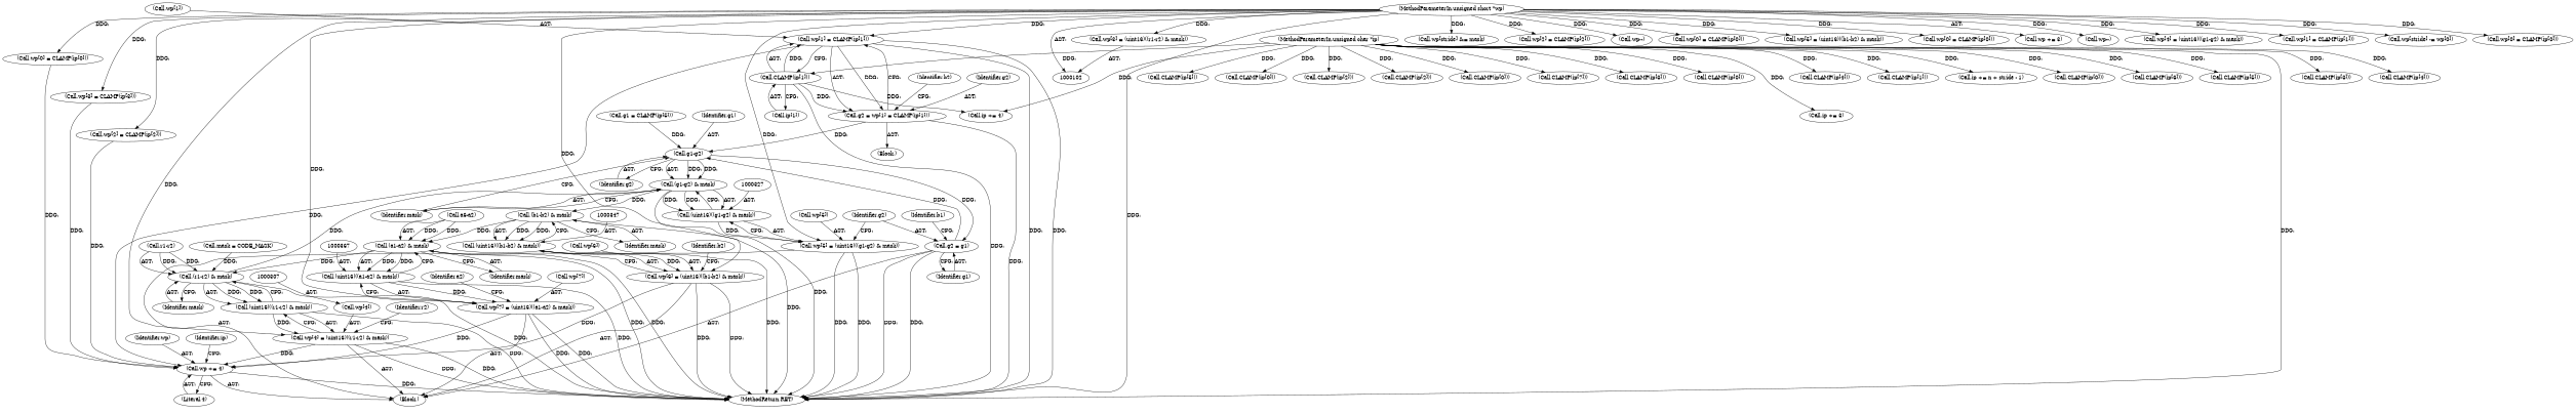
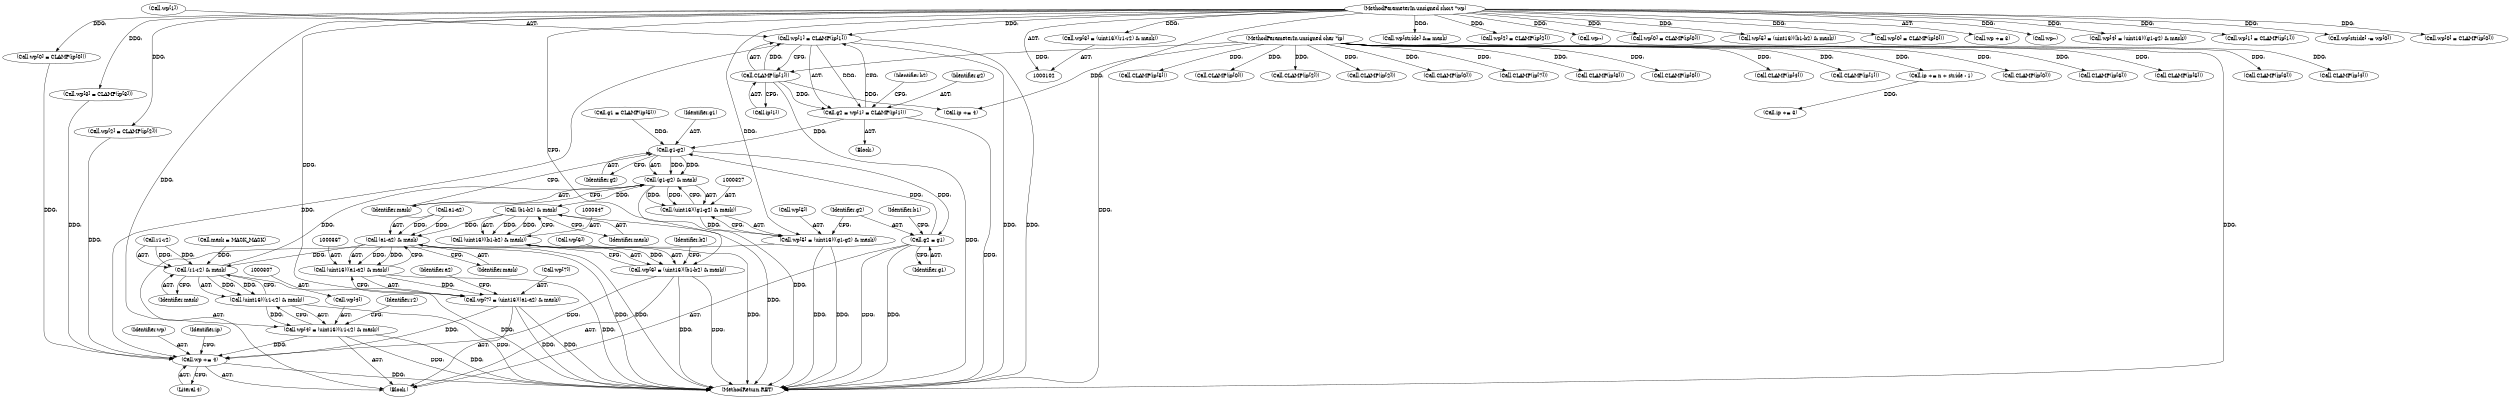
  digraph {
    n1 [label="(Call,wp[1] = CLAMP(ip[1]))"]
    n2 [label="(Call,CLAMP(ip[1]))"]
    n3 [label="(Call,g2 = wp[1] = CLAMP(ip[1]))"]
    n4 [label="(Call,wp += 4)"]
    n5 [label="(MethodReturn,RET)"]
    n6 [label="(Call,ip[1])"]
    n7 [label="(Call,ip += 4)"]
    n8 [label="(Call,g1-g2)"]
    n9 [label="(Block,)"]
    n10 [label="(Block,)"]
    n11 [label="(Literal,4)"]
    n12 [label="(MethodParameterIn,unsigned short *wp)"]
    n13 [label="(Call,wp[5] = (uint16)((g1-g2) & mask))"]
    n14 [label="(Call,wp[6] = (uint16)((b1-b2) & mask))"]
    n15 [label="(Call,wp[4] = (uint16)((r1-r2) & mask))"]
    n16 [label="(Call,wp[7] = (uint16)((a1-a2) & mask))"]
    n17 [label="(Call,wp[3] = (uint16)((r1-r2) & mask))"]
    n18 [label="(Call,wp[stride] &= mask)"]
    n19 [label="(Call,wp[0] = CLAMP(ip[0]))"]
    n20 [label="(Call,wp[3] = CLAMP(ip[3]))"]
    n21 [label="(Call,wp[2] = CLAMP(ip[2]))"]
    n22 [label="(Call,wp--)"]
    n23 [label="(Call,wp[0] = CLAMP(ip[0]))"]
    n24 [label="(Call,wp[5] = (uint16)((b1-b2) & mask))"]
    n25 [label="(Call,wp[0] = CLAMP(ip[0]))"]
    n26 [label="(Call,wp[2] = CLAMP(ip[2]))"]
    n27 [label="(Call,wp += 3)"]
    n28 [label="(Call,wp--)"]
    n29 [label="(Call,wp[4] = (uint16)((g1-g2) & mask))"]
    n30 [label="(Call,wp[1] = CLAMP(ip[1]))"]
    n31 [label="(Call,wp[stride] -= wp[0])"]
    n32 [label="(Call,wp[0] = CLAMP(ip[0]))"]
    1000102
    n34 [label="(Call,(uint16)((g1-g2) & mask))"]
    n35 [label="(Call,(uint16)((b1-b2) & mask))"]
    n36 [label="(Call,(uint16)((r1-r2) & mask))"]
    n37 [label="(Call,(uint16)((a1-a2) & mask))"]
    n38 [label="(MethodParameterIn,unsigned char *ip)"]
    n39 [label="(Call,CLAMP(ip[4]))"]
    n40 [label="(Call,CLAMP(ip[1]))"]
    n41 [label="(Call,CLAMP(ip[0]))"]
    n42 [label="(Call,CLAMP(ip[6]))"]
    n43 [label="(Call,CLAMP(ip[5]))"]
    n44 [label="(Call,CLAMP(ip[3]))"]
    n45 [label="(Call,CLAMP(ip[4]))"]
    n46 [label="(Call,CLAMP(ip[5]))"]
    n47 [label="(Call,CLAMP(ip[0]))"]
    n48 [label="(Call,CLAMP(ip[2]))"]
    n49 [label="(Call,ip += 3)"]
    n50 [label="(Call,ip += n + stride - 1)"]
    n51 [label="(Call,CLAMP(ip[2]))"]
    n52 [label="(Call,CLAMP(ip[0]))"]
    n53 [label="(Call,CLAMP(ip[7]))"]
    n54 [label="(Call,CLAMP(ip[3]))"]
    n55 [label="(Call,CLAMP(ip[0]))"]
    n56 [label="(Call,(g1-g2) & mask)"]
    n57 [label="(Call,g2 = g1)"]
    n58 [label="(Identifier,g2)"]
    n59 [label="(Call,(b1-b2) & mask)"]
    n60 [label="(Identifier,mask)"]
    n61 [label="(Identifier,g1)"]
    n62 [label="(Call,(a1-a2) & mask)"]
    n63 [label="(Identifier,mask)"]
    n64 [label="(Call,(r1-r2) & mask)"]
    n65 [label="(Identifier,mask)"]
    n66 [label="(Identifier,mask)"]
-   n67 [label="(Call,a6-a2)"]
+   n67 [label="(Call,a1-a2)"]
    n68 [label="(Call,wp[4])"]
    n69 [label="(Call,r1-r2)"]
    n70 [label="(Call,wp[6])"]
    n71 [label="(Identifier,b2)"]
    n72 [label="(Identifier,g2)"]
    n73 [label="(Identifier,wp)"]
    n74 [label="(Identifier,g2)"]
    n75 [label="(Identifier,g1)"]
    n76 [label="(Call,wp[1])"]
    n77 [label="(Identifier,ip)"]
    n78 [label="(Identifier,a2)"]
    n79 [label="(Call,g1 = CLAMP(ip[5]))"]
    n80 [label="(Identifier,r2)"]
    n81 [label="(Identifier,b1)"]
-   n82 [label="(Call,mask = CODE_MASK)"]
+   n82 [label="(Call,mask = MASK_MASK)"]
    n83 [label="(Call,wp[5])"]
    n84 [label="(Identifier,b2)"]
    n85 [label="(Call,wp[7])"]
    1000327
    1000347
    1000307
    1000367
    n1 -> n2 [label="CFG: "]
    n1 -> n3 [label="AST: "]
    n1 -> n3 [label="DDG: "]
    n1 -> n4 [label="DDG: "]
    n1 -> n5 [label="DDG: "]
    n1 -> n5 [label="DDG: "]
    n2 -> n1 [label="AST: "]
    n2 -> n1 [label="DDG: "]
    n2 -> n3 [label="DDG: "]
    n2 -> n5 [label="DDG: "]
    n2 -> n6 [label="CFG: "]
    n2 -> n7 [label="DDG: "]
    n3 -> n1 [label="CFG: "]
    n3 -> n5 [label="DDG: "]
    n3 -> n8 [label="DDG: "]
    n3 -> n9 [label="AST: "]
    n4 -> n5 [label="DDG: "]
    n4 -> n10 [label="AST: "]
    n4 -> n11 [label="CFG: "]
    n6 -> n2 [label="AST: "]
    n8 -> n56 [label="AST: "]
    n8 -> n56 [label="DDG: "]
    n8 -> n56 [label="DDG: "]
    n8 -> n57 [label="DDG: "]
    n8 -> n58 [label="CFG: "]
    n11 -> n4 [label="AST: "]
    n12 -> n1 [label="DDG: "]
    n12 -> n5 [label="DDG: "]
    n12 -> n13 [label="DDG: "]
-   n12 -> n14 [label="DDG: "]
+   n12 -> n14 [label="CFG: "]
    n12 -> n15 [label="DDG: "]
    n12 -> n16 [label="DDG: "]
    n12 -> n17 [label="DDG: "]
    n12 -> n18 [label="DDG: "]
    n12 -> n19 [label="DDG: "]
    n12 -> n20 [label="DDG: "]
    n12 -> n21 [label="DDG: "]
    n12 -> n22 [label="DDG: "]
    n12 -> n23 [label="DDG: "]
    n12 -> n24 [label="DDG: "]
    n12 -> n25 [label="DDG: "]
    n12 -> n26 [label="DDG: "]
    n12 -> n27 [label="AST: "]
    n12 -> n28 [label="DDG: "]
    n12 -> n29 [label="DDG: "]
    n12 -> n30 [label="DDG: "]
    n12 -> n31 [label="DDG: "]
    n12 -> n32 [label="DDG: "]
    n12 -> 1000102 [label="AST: "]
    n13 -> n5 [label="DDG: "]
    n13 -> n5 [label="DDG: "]
    n13 -> n10 [label="AST: "]
    n13 -> n34 [label="CFG: "]
    n14 -> n4 [label="DDG: "]
    n14 -> n5 [label="DDG: "]
    n14 -> n5 [label="DDG: "]
    n14 -> n10 [label="AST: "]
    n14 -> n35 [label="CFG: "]
    n15 -> n4 [label="DDG: "]
    n15 -> n5 [label="DDG: "]
    n15 -> n5 [label="DDG: "]
    n15 -> n10 [label="AST: "]
    n15 -> n36 [label="CFG: "]
    n16 -> n4 [label="DDG: "]
    n16 -> n5 [label="DDG: "]
    n16 -> n5 [label="DDG: "]
    n16 -> n10 [label="AST: "]
    n16 -> n37 [label="CFG: "]
    n17 -> 1000102 [label="AST: "]
    n19 -> n4 [label="DDG: "]
    n20 -> n4 [label="DDG: "]
    n26 -> n4 [label="DDG: "]
    n34 -> n13 [label="AST: "]
    n34 -> n13 [label="DDG: "]
    n34 -> n56 [label="CFG: "]
    n35 -> n5 [label="DDG: "]
    n35 -> n14 [label="AST: "]
    n35 -> n14 [label="DDG: "]
    n35 -> n59 [label="CFG: "]
    n36 -> n5 [label="DDG: "]
    n36 -> n15 [label="AST: "]
    n36 -> n15 [label="DDG: "]
    n36 -> n64 [label="CFG: "]
    n37 -> n5 [label="DDG: "]
    n37 -> n16 [label="AST: "]
    n37 -> n16 [label="DDG: "]
    n37 -> n62 [label="CFG: "]
    n38 -> n2 [label="DDG: "]
    n38 -> n5 [label="DDG: "]
    n38 -> n7 [label="DDG: "]
    n38 -> n39 [label="DDG: "]
    n38 -> n40 [label="DDG: "]
    n38 -> n41 [label="DDG: "]
    n38 -> n42 [label="DDG: "]
    n38 -> n43 [label="DDG: "]
    n38 -> n44 [label="DDG: "]
    n38 -> n45 [label="DDG: "]
    n38 -> n46 [label="DDG: "]
    n38 -> n47 [label="DDG: "]
    n38 -> n48 [label="DDG: "]
-   n38 -> n49 [label="DDG: "]
+   n50 -> n49 [label="DDG: "]
    n38 -> n50 [label="DDG: "]
    n38 -> n51 [label="DDG: "]
    n38 -> n52 [label="DDG: "]
    n38 -> n53 [label="DDG: "]
    n38 -> n54 [label="DDG: "]
    n38 -> n55 [label="DDG: "]
    n56 -> n5 [label="DDG: "]
    n56 -> n34 [label="AST: "]
    n56 -> n34 [label="DDG: "]
    n56 -> n34 [label="DDG: "]
    n56 -> n59 [label="DDG: "]
    n56 -> n60 [label="CFG: "]
    n57 -> n5 [label="DDG: "]
    n57 -> n5 [label="DDG: "]
    n57 -> n8 [label="DDG: "]
    n57 -> n10 [label="AST: "]
    n57 -> n61 [label="CFG: "]
    n58 -> n8 [label="AST: "]
    n59 -> n5 [label="DDG: "]
    n59 -> n35 [label="AST: "]
    n59 -> n35 [label="DDG: "]
    n59 -> n35 [label="DDG: "]
    n59 -> n62 [label="DDG: "]
    n59 -> n63 [label="CFG: "]
    n60 -> n8 [label="CFG: "]
    n60 -> n56 [label="AST: "]
    n61 -> n57 [label="AST: "]
    n62 -> n5 [label="DDG: "]
    n62 -> n5 [label="DDG: "]
    n62 -> n37 [label="AST: "]
    n62 -> n37 [label="DDG: "]
    n62 -> n37 [label="DDG: "]
    n62 -> n64 [label="DDG: "]
    n62 -> n65 [label="CFG: "]
    n63 -> n59 [label="AST: "]
    n64 -> n5 [label="DDG: "]
    n64 -> n36 [label="AST: "]
    n64 -> n36 [label="DDG: "]
    n64 -> n36 [label="DDG: "]
    n64 -> n56 [label="DDG: "]
    n64 -> n66 [label="CFG: "]
    n65 -> n62 [label="AST: "]
    n66 -> n64 [label="AST: "]
    n67 -> n62 [label="AST: "]
    n67 -> n62 [label="DDG: "]
    n67 -> n62 [label="DDG: "]
    n68 -> n15 [label="AST: "]
    n69 -> n64 [label="AST: "]
    n69 -> n64 [label="DDG: "]
    n69 -> n64 [label="DDG: "]
    n70 -> n14 [label="AST: "]
    n71 -> n14 [label="CFG: "]
    n72 -> n13 [label="CFG: "]
    n72 -> n57 [label="AST: "]
    n73 -> n4 [label="AST: "]
    n74 -> n3 [label="AST: "]
    n75 -> n8 [label="AST: "]
    n76 -> n1 [label="AST: "]
    n77 -> n4 [label="CFG: "]
    n78 -> n16 [label="CFG: "]
    n79 -> n8 [label="DDG: "]
    n80 -> n15 [label="CFG: "]
    n81 -> n57 [label="CFG: "]
    n82 -> n64 [label="DDG: "]
    n83 -> n13 [label="AST: "]
    n84 -> n3 [label="CFG: "]
    n85 -> n16 [label="AST: "]
    1000327 -> n34 [label="AST: "]
    1000347 -> n35 [label="AST: "]
    1000307 -> n68 [label="AST: "]
    1000367 -> n37 [label="AST: "]
  }
